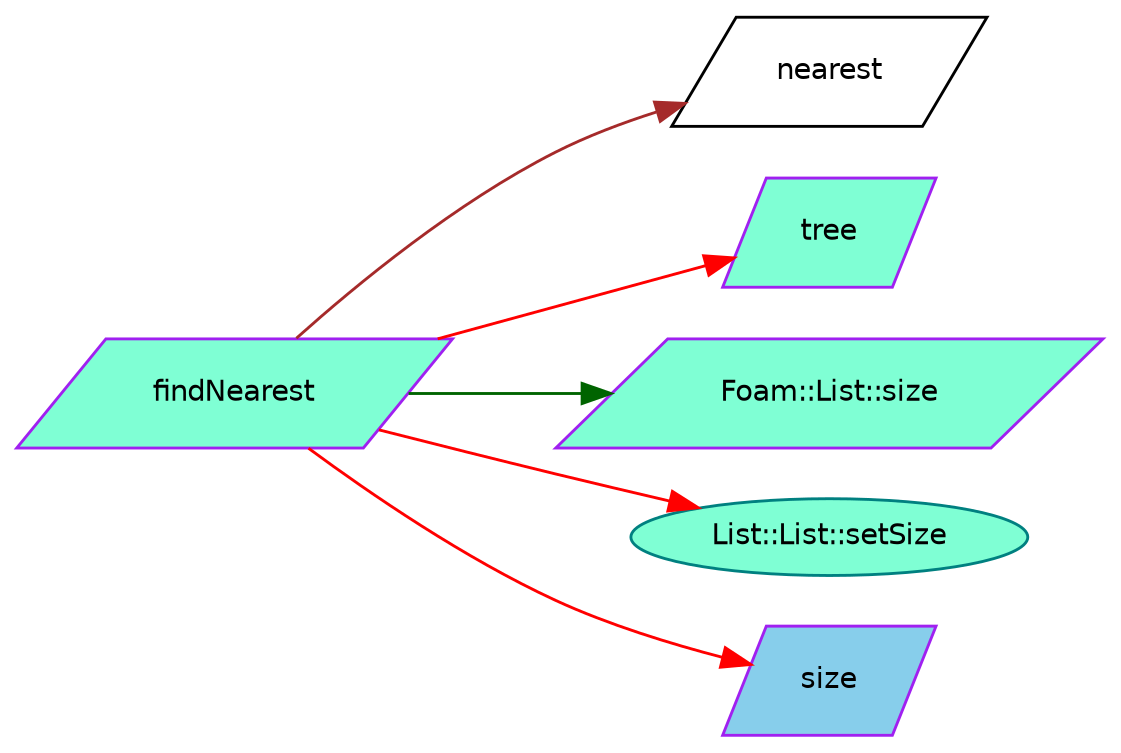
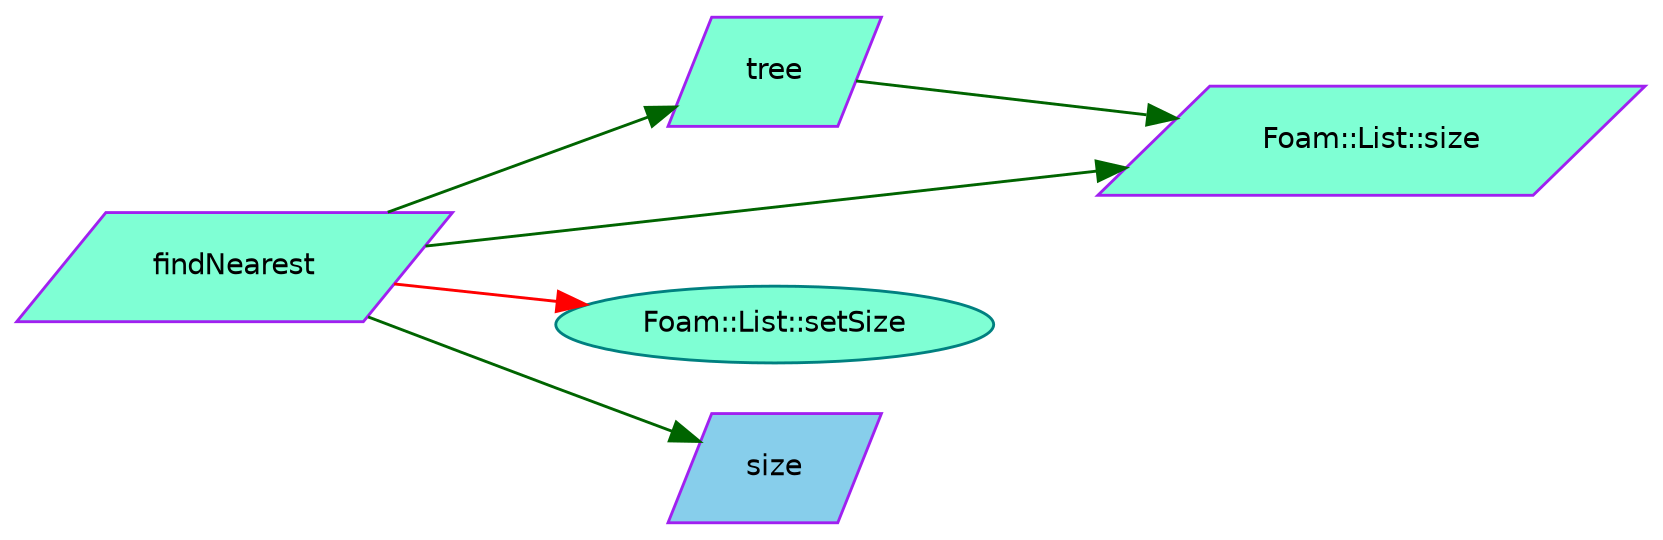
  digraph {
    rankdir=LR
    node [color=purple fillcolor=aquamarine fontname=Helvetica fontsize=10 shape=parallelogram style=filled]
    edge [color=darkgreen fontname=Helvetica fontsize=10 labelfontname=Helvetica labelfontsize=10 style=solid]
    n1 [fontcolor=black height=0.2 label=findNearest width=0.4]
-   n2 [color=black fillcolor=white height=0.2 label=nearest width=0.4]
    n3 [height=0.2 label=tree width=0.4]
    n4 [height=0.2 label="Foam::List::size" width=0.4]
-   n5 [color=teal height=0.2 label="List::List::setSize" shape=ellipse width=0.4]
+   n5 [color=teal height=0.2 label="Foam::List::setSize" shape=ellipse width=0.4]
    n6 [fillcolor=skyblue height=0.2 label=size width=0.4]
-   n1 -> n2 [color=brown]
-   n1 -> n3 [color=red]
+   n1 -> n3
    n1 -> n4
    n1 -> n5 [color=red]
-   n1 -> n6 [color=red]
+   n1 -> n6
+   n3 -> n4
  }
